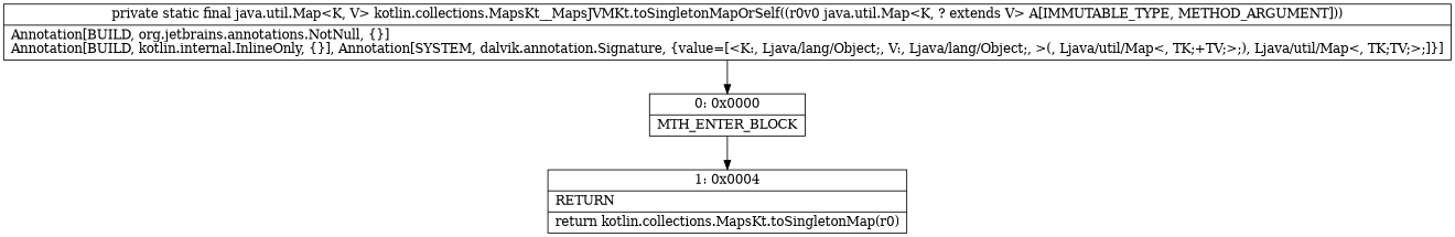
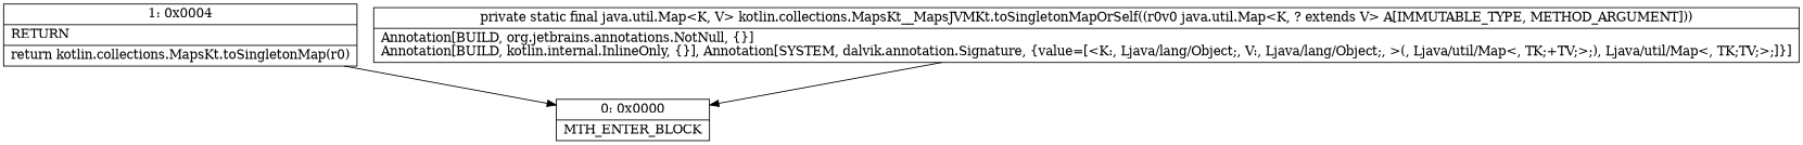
  digraph {
    fontname="DejaVu Serif"
    node [shape=record fontname="DejaVu Serif"]
    edge [fontname="DejaVu Serif"]
    n1 [label="{0\:\ 0x0000|MTH_ENTER_BLOCK\l}"]
    n2 [label="{1\:\ 0x0004|RETURN\l|return kotlin.collections.MapsKt.toSingletonMap(r0)\l}"]
    n3 [label="{private static final java.util.Map\<K, V\> kotlin.collections.MapsKt__MapsJVMKt.toSingletonMapOrSelf((r0v0 java.util.Map\<K, ? extends V\> A[IMMUTABLE_TYPE, METHOD_ARGUMENT]))  | Annotation[BUILD, org.jetbrains.annotations.NotNull, \{\}]\lAnnotation[BUILD, kotlin.internal.InlineOnly, \{\}], Annotation[SYSTEM, dalvik.annotation.Signature, \{value=[\<K:, Ljava\/lang\/Object;, V:, Ljava\/lang\/Object;, \>(, Ljava\/util\/Map\<, TK;+TV;\>;), Ljava\/util\/Map\<, TK;TV;\>;]\}]\l}"]
-   n1 -> n2
+   n2 -> n1
    n3 -> n1
  }
